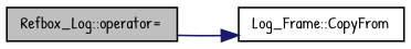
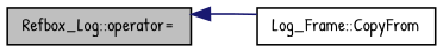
  digraph {
    rankdir=LR
    fontname="Patrick Hand"
    node [color=black fontname="Patrick Hand" fontsize=10 shape=record style=filled]
    n1 [fillcolor=grey75 fontcolor=black height=0.2 label="Refbox_Log::operator=" width=0.4]
    n2 [fillcolor=white height=0.2 label="Log_Frame::CopyFrom" width=0.4]
-   n1 -> n2 [color=midnightblue fontname="Patrick Hand" fontsize=10 labelfontname=Helvetica labelfontsize=10 style=solid]
+   n2 -> n1 [color=midnightblue fontname="Patrick Hand" fontsize=10 labelfontname=Helvetica labelfontsize=10 style=solid]
  }
